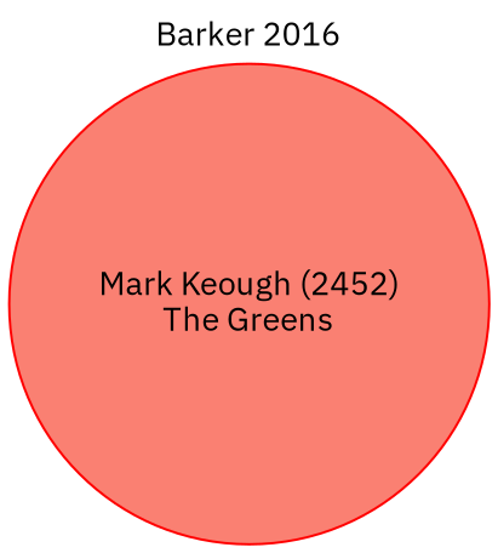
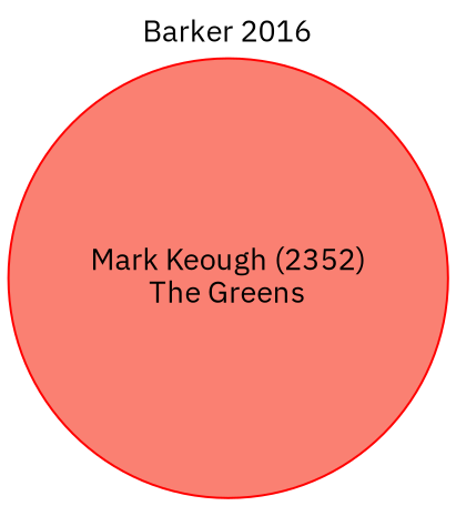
  digraph {
    label="Barker 2016"
    labelloc=t
    mclimit=10
    fontname="IBM Plex Sans"
-   n1 [label="Mark Keough (2452)\nThe Greens" shape=circle style=filled fillcolor=salmon color=red fontname="IBM Plex Sans"]
+   n1 [label="Mark Keough (2352)\nThe Greens" shape=circle style=filled fillcolor=salmon color=red fontname="IBM Plex Sans"]
  }
